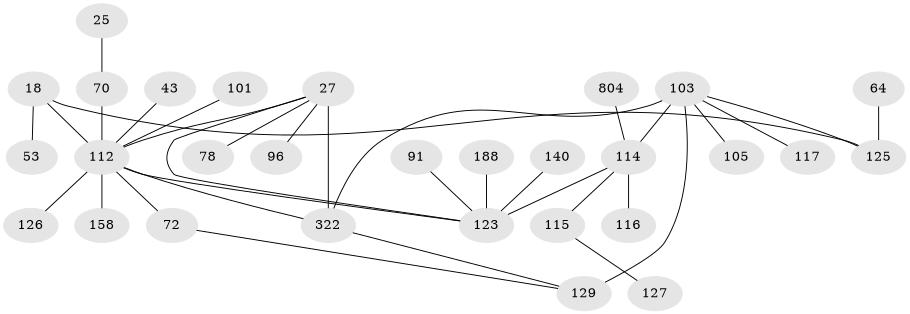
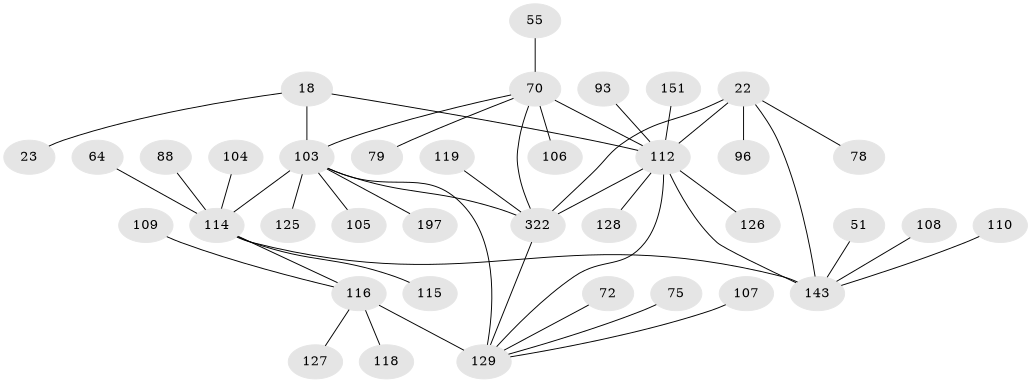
  graph {
    node [color=gray90 style=filled]
    18 [super="+13"]
-   53
+   53 [label=23]
    103 [super="+90"]
    112 [super="+89+97+92+36+40+38+50+58"]
    n5 [label=322 super="+100+113"]
    114 [super="+111+30+42+44+45+46+57+63"]
    129 [super="+12+60"]
    105
-   117 [super="+99"]
+   117 [super="+99" label=197]
    125 [super="+83"]
-   123 [super="+120+85"]
+   123 [super="+120+85" label=143]
    126
-   128 [label=158]
-   22 [super="+20" label=27]
+   128
+   22 [super="+20"]
    78
    96
    70 [super="+4+39+41+52"]
-   55 [label=25]
+   79
+   106
+   55
    116 [super="+102+10+49"]
    115
    64
    72
-   91
-   93 [super="+71" label=43]
-   101
-   104 [label=804]
-   108 [label=188]
+   75
+   88
+   91 [label=51]
+   93 [super="+71"]
+   101 [label=151]
+   104
+   107
+   108
+   109 [super="+77"]
+   118
    127 [super="+121"]
-   110 [label=140]
+   110
+   119
    18 -- 53
-   18 -- 125 [weight=8]
+   18 -- 103 [weight=8]
    18 -- 112
    103 -- n5
    103 -- 114 [weight=3]
    103 -- 129 [weight=3]
    103 -- 105
    103 -- 117
    103 -- 125
    112 -- n5 [weight=3]
-   112 -- 72 [weight=2]
+   112 -- 129 [weight=2]
    112 -- 123 [weight=3]
    112 -- 126
    112 -- 128
    n5 -- 129
    114 -- 123 [weight=8]
    114 -- 116
    114 -- 115
    22 -- 112
    22 -- n5 [weight=8]
    22 -- 123
    22 -- 78
    22 -- 96
+   70 -- 103
    70 -- 112 [weight=9]
+   70 -- n5
+   70 -- 79
+   70 -- 106
    55 -- 70
-   115 -- 127
-   64 -- 125
+   116 -- 129 [weight=8]
+   116 -- 118
+   116 -- 127
+   64 -- 114
    72 -- 129
+   75 -- 129
+   88 -- 114
    91 -- 123
    93 -- 112
    101 -- 112
    104 -- 114
+   107 -- 129
    108 -- 123
+   109 -- 116
    110 -- 123
+   119 -- n5
  }
